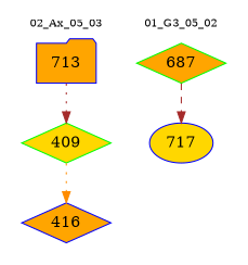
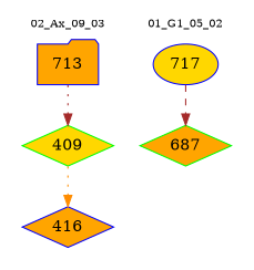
  digraph {
    node [color=blue fillcolor=orange shape=diamond style=filled]
    edge [color=brown style=dotted]
    n1 [label=713 shape=folder]
    n2 [color=green fillcolor=gold label=409]
    n3 [label=416]
    n4 [color=green label=687]
    n5 [fillcolor=gold label=717 shape=ellipse]
    subgraph cluster_1 {
      color=white
      fontsize=10
-     label="02_Ax_05_03"
+     label="02_Ax_09_03"
      n1
      n2
      n3
    }
    subgraph cluster_2 {
      color=white
      fontsize=10
-     label="01_G3_05_02"
+     label="01_G1_05_02"
      n4
      n5
    }
    n1 -> n2
    n2 -> n3 [color=darkorange]
-   n4 -> n5 [style=dashed]
+   n5 -> n4 [style=dashed]
  }
